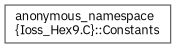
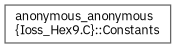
  digraph {
    rankdir=LR
    fontname="IBM Plex Sans"
-   n1 [color=grey40 fillcolor=white fontname="IBM Plex Sans" fontsize=10 height=0.2 label="anonymous_namespace\l\{Ioss_Hex9.C\}::Constants" shape=box style=filled width=0.4]
+   n1 [color=grey40 fillcolor=white fontname="IBM Plex Sans" fontsize=10 height=0.2 label="anonymous_anonymous\l\{Ioss_Hex9.C\}::Constants" shape=box style=filled width=0.4]
  }
